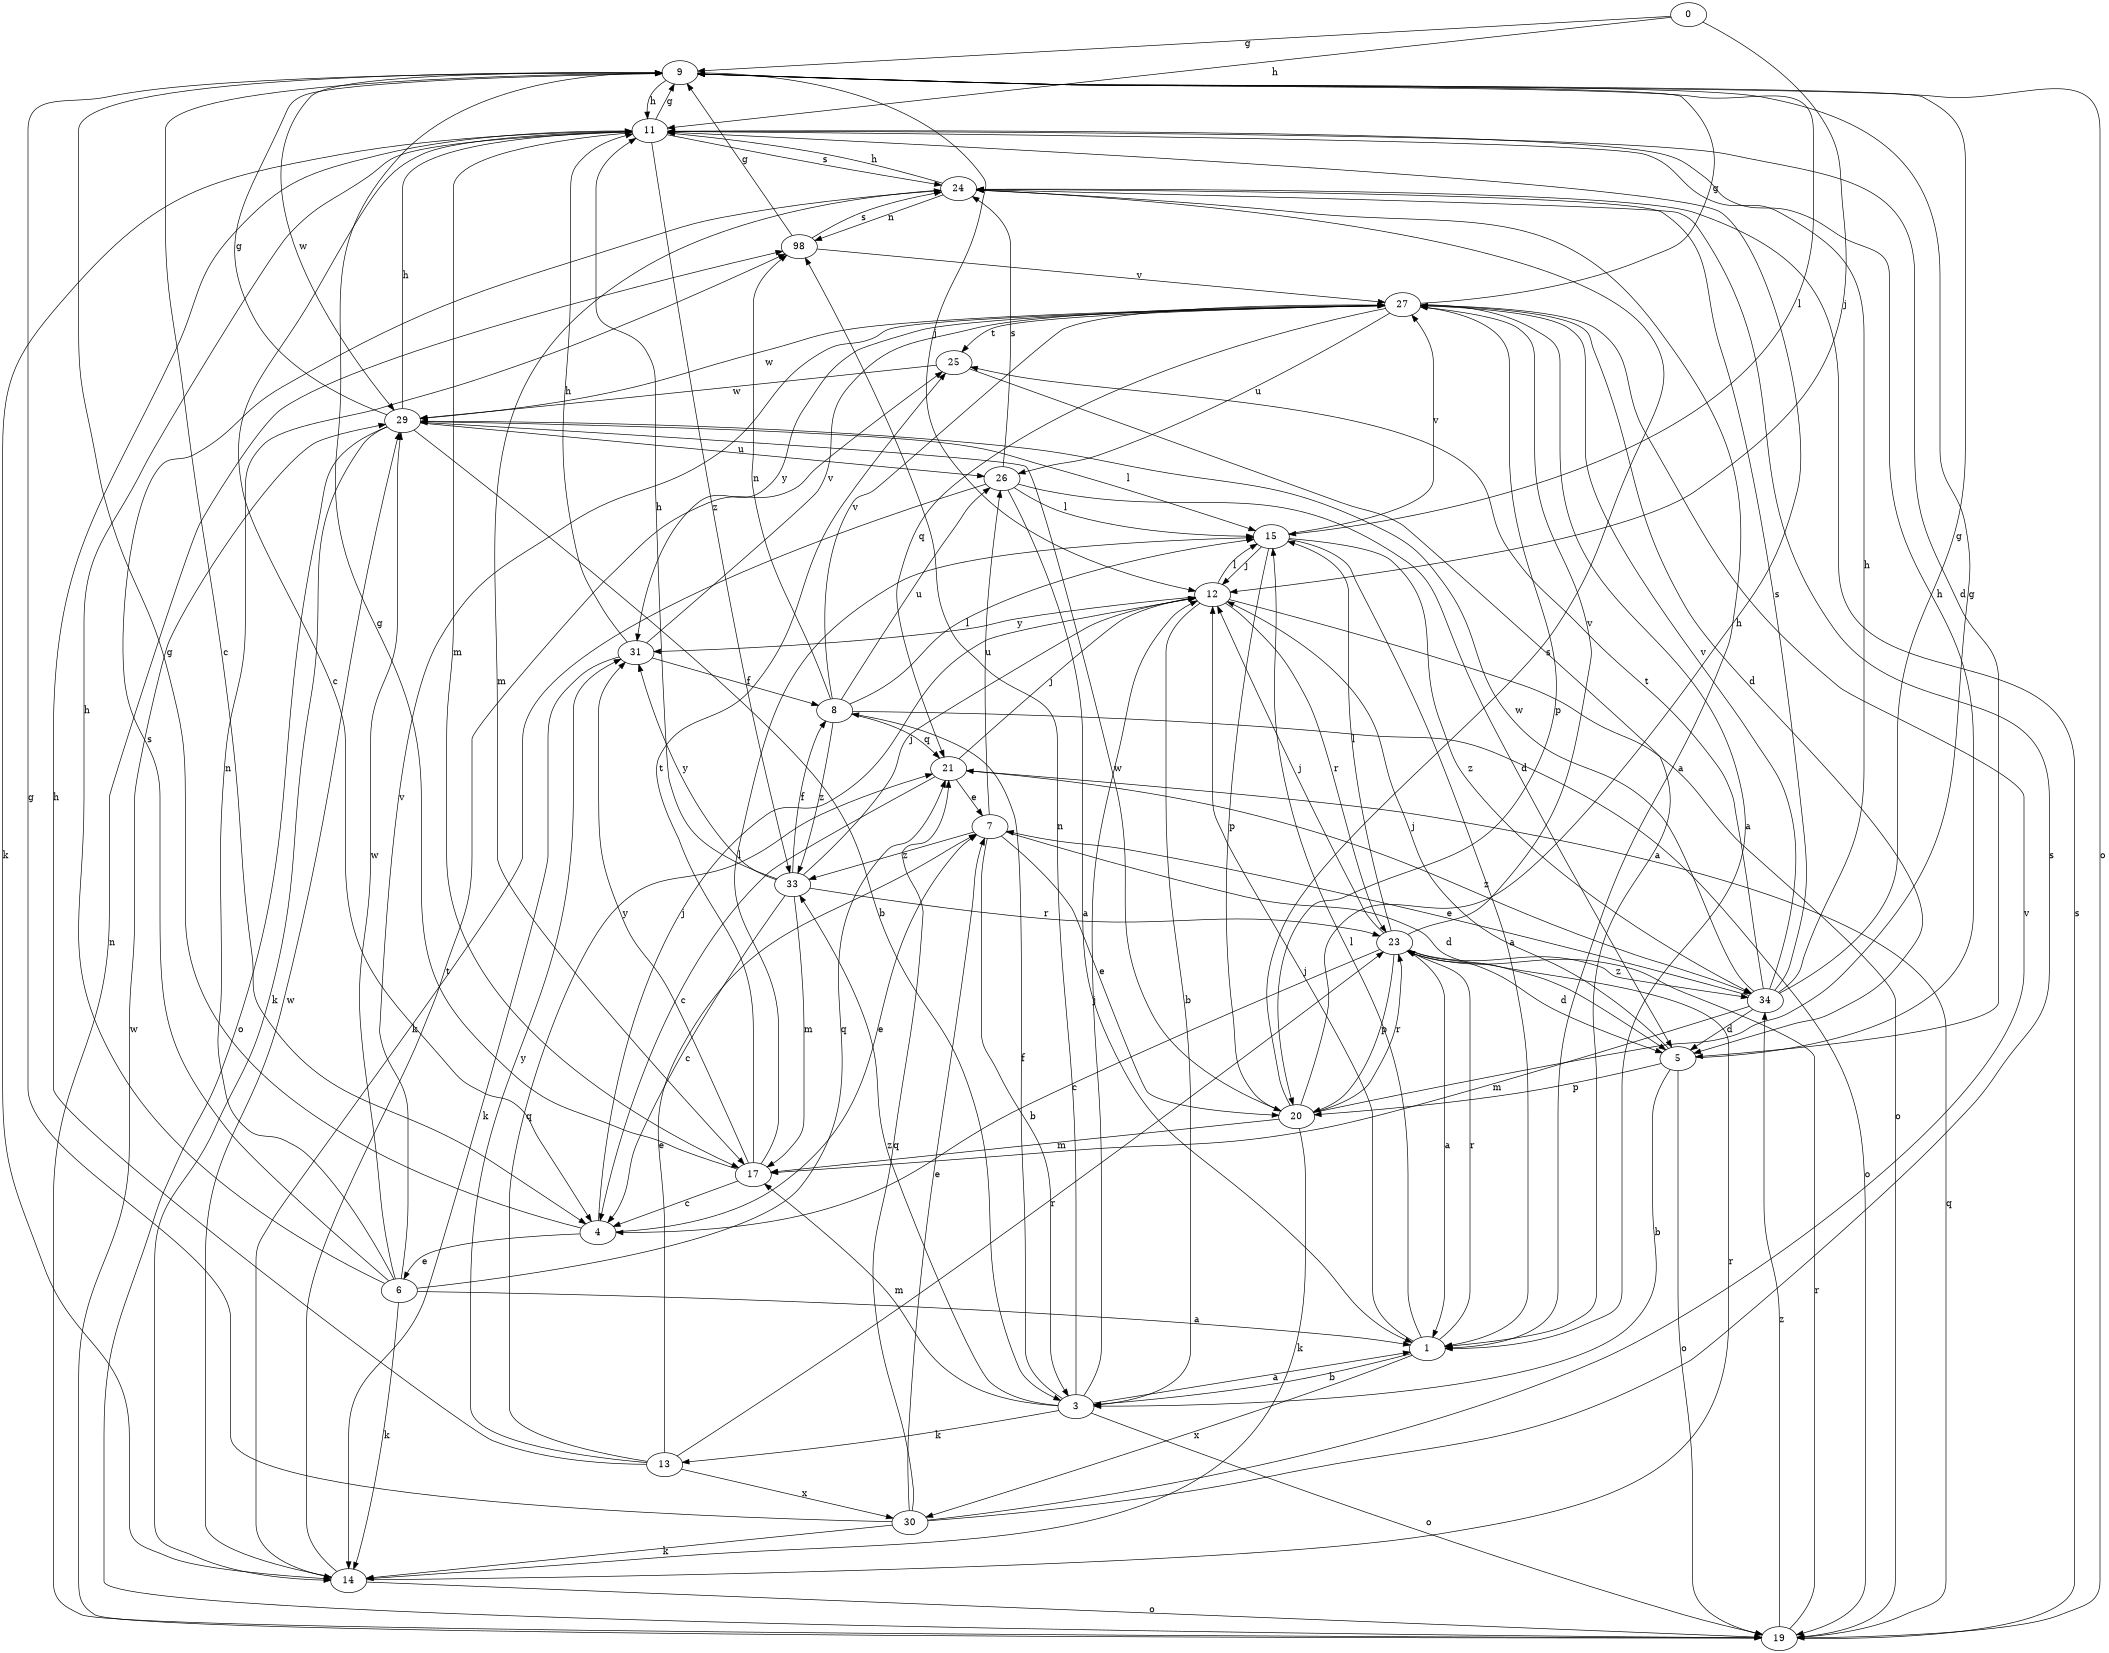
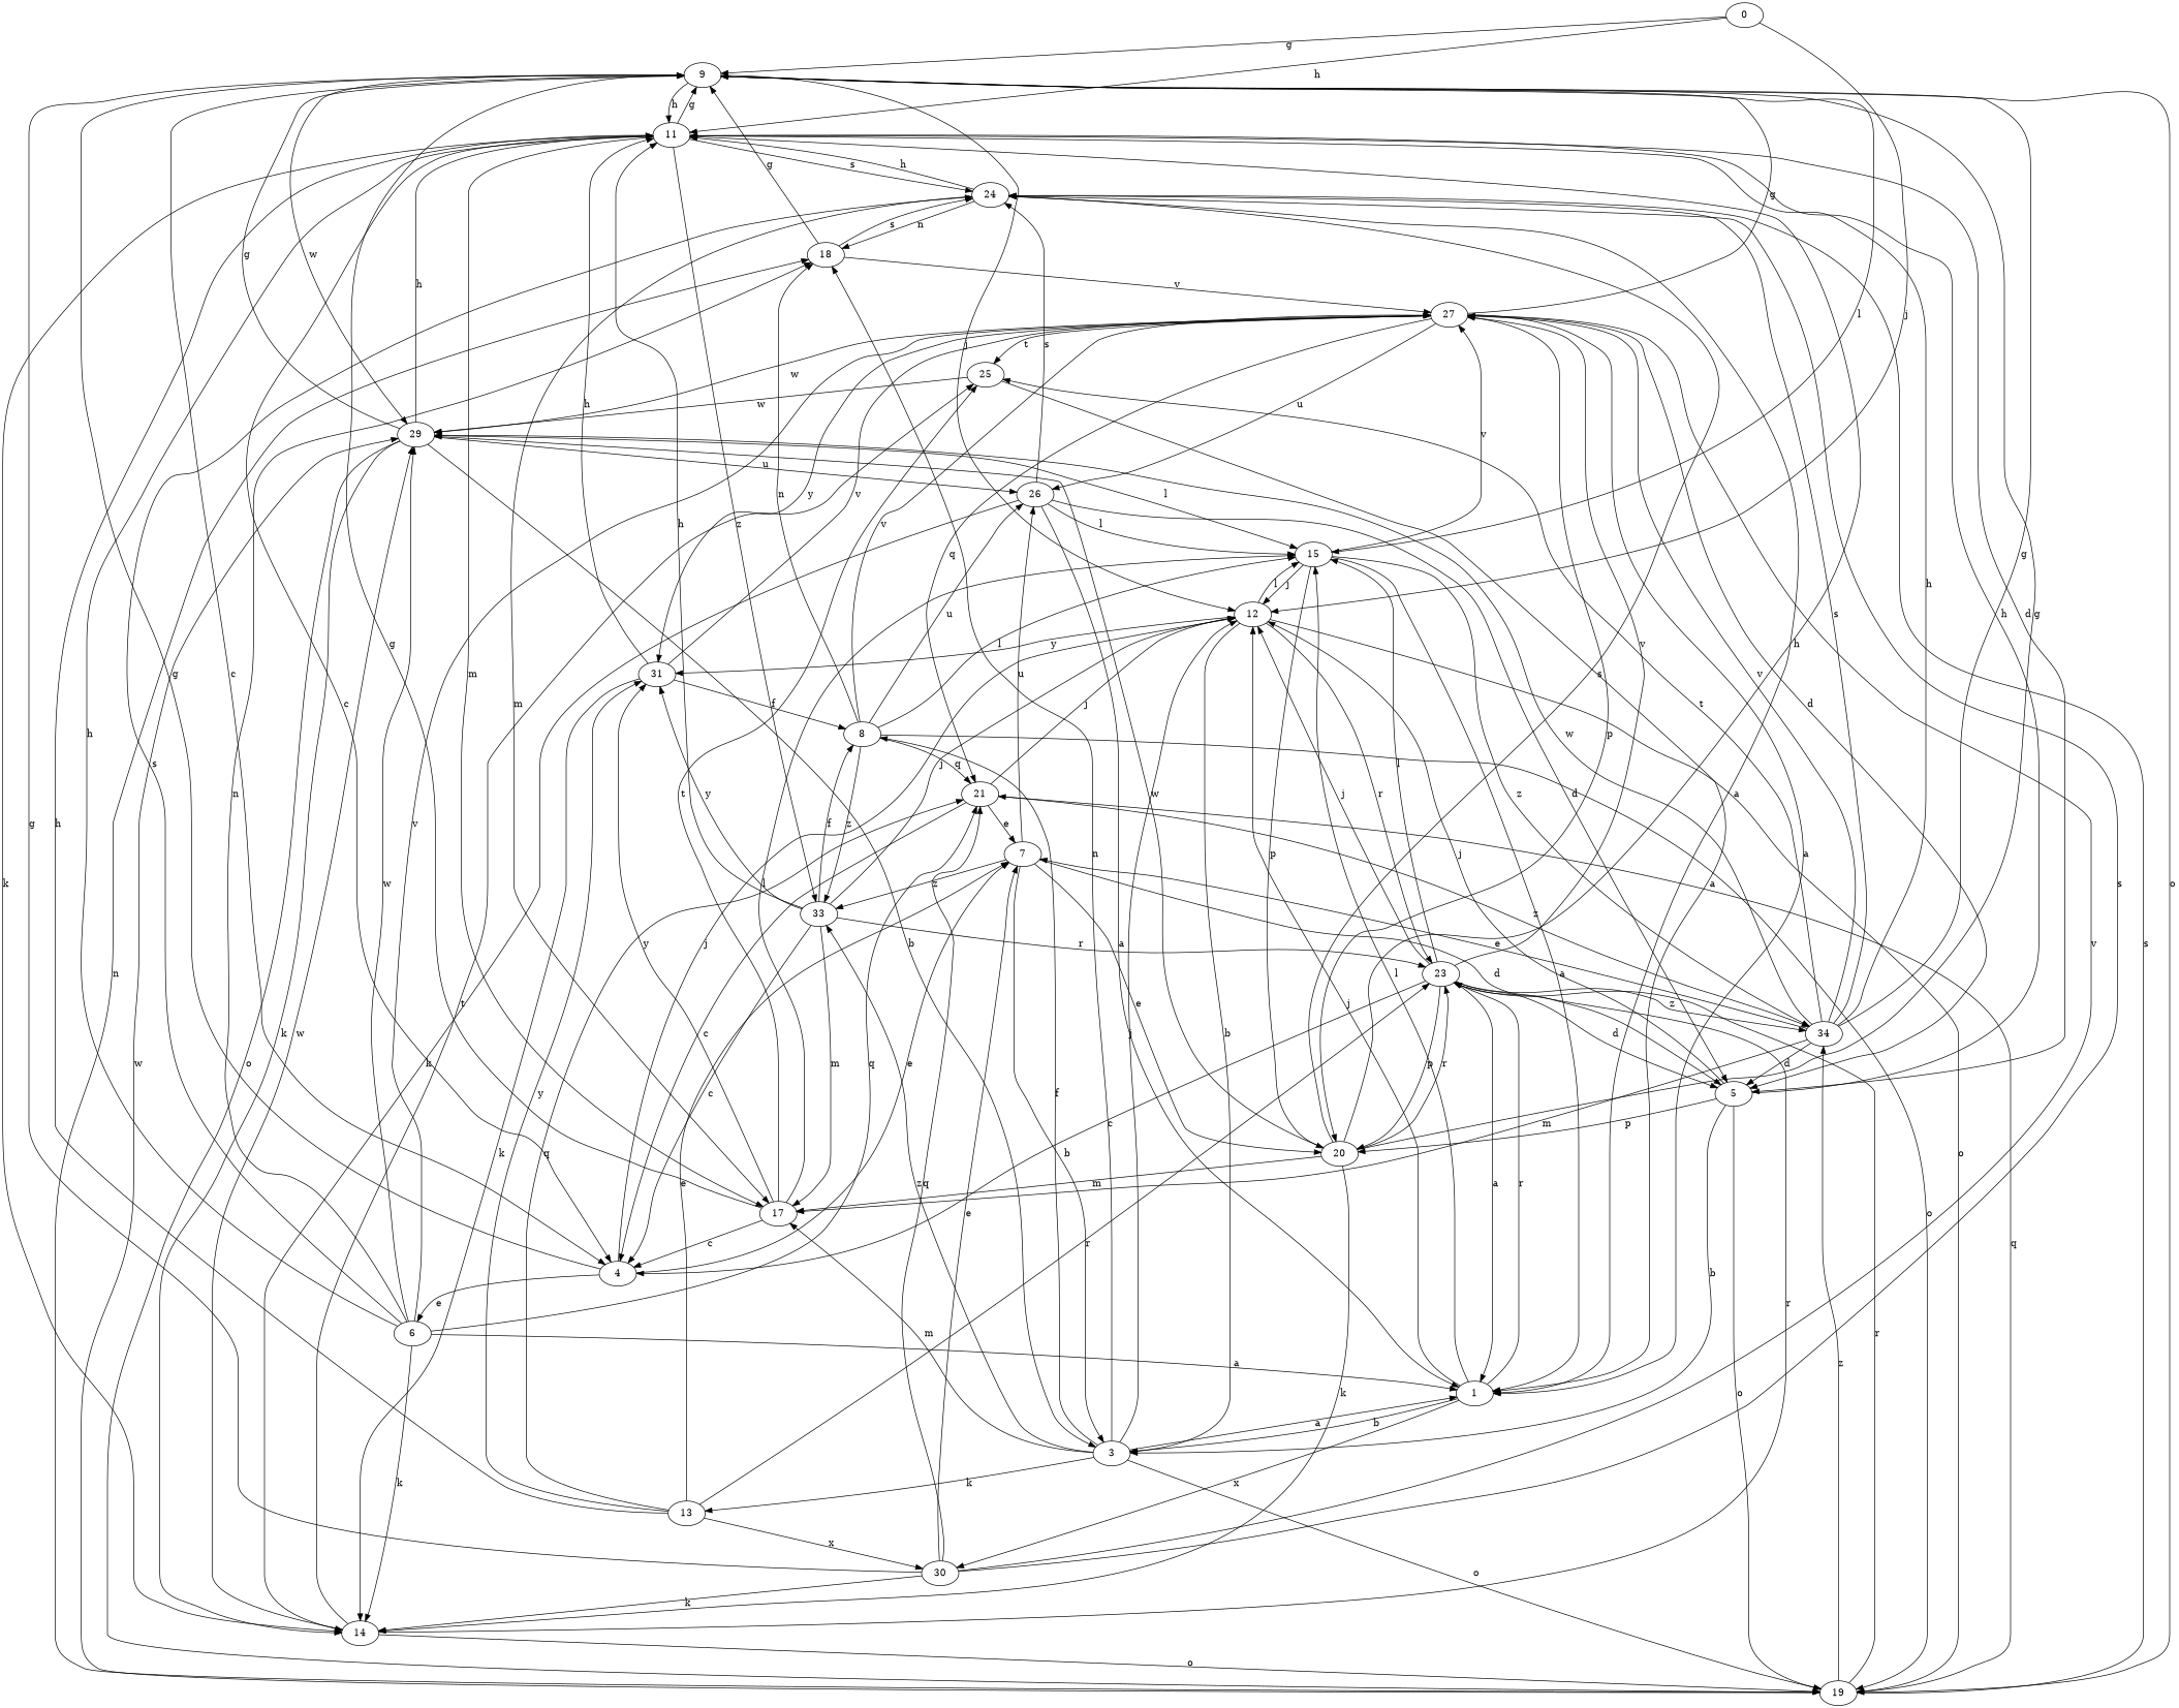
  strict digraph {
    0
    9
    11
    12
    15
    19
    4
    29
    17
    33
    5
    14
    24
    3
    23
    31
    1
    30
    8
    13
-   18 [label=98]
+   18
    20
    27
    34
    7
    21
    26
    25
    6
    0 -> 9 [label=g]
    0 -> 11 [label=h]
    0 -> 12 [label=j]
    9 -> 11 [label=h]
    9 -> 12 [label=j]
    9 -> 15 [label=l]
    9 -> 19 [label=o]
    9 -> 4 [label=c]
    9 -> 29 [label=w]
    11 -> 9 [label=g]
    11 -> 4 [label=c]
    11 -> 17 [label=m]
    11 -> 33 [label=z]
    11 -> 5 [label=d]
    11 -> 14 [label=k]
    11 -> 24 [label=s]
    12 -> 15 [label=l]
    12 -> 19 [label=o]
    12 -> 3 [label=b]
    12 -> 23 [label=r]
    12 -> 31 [label=y]
    15 -> 12 [label=j]
    15 -> 1 [label=a]
    15 -> 20 [label=p]
    15 -> 27 [label=v]
    15 -> 34 [label=z]
    19 -> 29 [label=w]
    19 -> 24 [label=s]
    19 -> 23 [label=r]
    19 -> 18 [label=n]
    19 -> 34 [label=z]
    19 -> 21 [label=q]
    4 -> 9 [label=g]
    4 -> 12 [label=j]
    4 -> 7 [label=e]
    4 -> 6 [label=e]
    29 -> 9 [label=g]
    29 -> 11 [label=h]
    29 -> 15 [label=l]
    29 -> 19 [label=o]
    29 -> 14 [label=k]
    29 -> 3 [label=b]
    29 -> 26 [label=u]
    17 -> 9 [label=g]
    17 -> 15 [label=l]
    17 -> 4 [label=c]
    17 -> 31 [label=y]
    17 -> 25 [label=t]
    33 -> 11 [label=h]
    33 -> 12 [label=j]
    33 -> 4 [label=c]
    33 -> 17 [label=m]
    33 -> 23 [label=r]
    33 -> 31 [label=y]
    33 -> 8 [label=f]
    5 -> 11 [label=h]
    5 -> 12 [label=j]
    5 -> 19 [label=o]
    5 -> 3 [label=b]
    5 -> 20 [label=p]
    14 -> 19 [label=o]
    14 -> 29 [label=w]
    14 -> 23 [label=r]
    14 -> 25 [label=t]
    24 -> 11 [label=h]
    24 -> 17 [label=m]
    24 -> 1 [label=a]
    24 -> 18 [label=n]
    3 -> 12 [label=j]
    3 -> 19 [label=o]
    3 -> 17 [label=m]
    3 -> 33 [label=z]
    3 -> 1 [label=a]
    3 -> 8 [label=f]
    3 -> 13 [label=k]
    3 -> 18 [label=n]
    23 -> 12 [label=j]
    23 -> 15 [label=l]
    23 -> 4 [label=c]
    23 -> 5 [label=d]
    23 -> 1 [label=a]
    23 -> 20 [label=p]
    23 -> 27 [label=v]
    23 -> 34 [label=z]
    31 -> 11 [label=h]
    31 -> 14 [label=k]
    31 -> 8 [label=f]
    31 -> 27 [label=v]
    1 -> 12 [label=j]
    1 -> 15 [label=l]
    1 -> 3 [label=b]
    1 -> 23 [label=r]
    1 -> 30 [label=x]
    30 -> 9 [label=g]
    30 -> 14 [label=k]
    30 -> 24 [label=s]
    30 -> 27 [label=v]
    30 -> 7 [label=e]
    30 -> 21 [label=q]
    8 -> 15 [label=l]
    8 -> 19 [label=o]
    8 -> 33 [label=z]
    8 -> 18 [label=n]
    8 -> 27 [label=v]
    8 -> 21 [label=q]
    8 -> 26 [label=u]
    13 -> 11 [label=h]
    13 -> 23 [label=r]
    13 -> 31 [label=y]
    13 -> 30 [label=x]
    13 -> 7 [label=e]
    13 -> 21 [label=q]
    18 -> 9 [label=g]
    18 -> 24 [label=s]
    18 -> 27 [label=v]
    20 -> 9 [label=g]
    20 -> 11 [label=h]
    20 -> 29 [label=w]
    20 -> 17 [label=m]
    20 -> 14 [label=k]
    20 -> 24 [label=s]
    20 -> 23 [label=r]
    27 -> 9 [label=g]
    27 -> 29 [label=w]
    27 -> 5 [label=d]
    27 -> 31 [label=y]
    27 -> 1 [label=a]
    27 -> 20 [label=p]
    27 -> 21 [label=q]
    27 -> 26 [label=u]
    27 -> 25 [label=t]
    34 -> 9 [label=g]
    34 -> 11 [label=h]
    34 -> 29 [label=w]
    34 -> 17 [label=m]
    34 -> 5 [label=d]
    34 -> 24 [label=s]
    34 -> 27 [label=v]
    34 -> 7 [label=e]
    34 -> 25 [label=t]
    7 -> 33 [label=z]
    7 -> 5 [label=d]
    7 -> 3 [label=b]
    7 -> 20 [label=e]
    7 -> 26 [label=u]
    21 -> 12 [label=j]
    21 -> 4 [label=c]
    21 -> 34 [label=z]
    21 -> 7 [label=e]
    26 -> 15 [label=l]
    26 -> 5 [label=d]
    26 -> 14 [label=k]
    26 -> 24 [label=s]
    26 -> 1 [label=a]
    25 -> 29 [label=w]
    25 -> 1 [label=a]
    6 -> 11 [label=h]
    6 -> 29 [label=w]
    6 -> 14 [label=k]
    6 -> 24 [label=s]
    6 -> 1 [label=a]
    6 -> 18 [label=n]
    6 -> 27 [label=v]
    6 -> 21 [label=q]
  }
